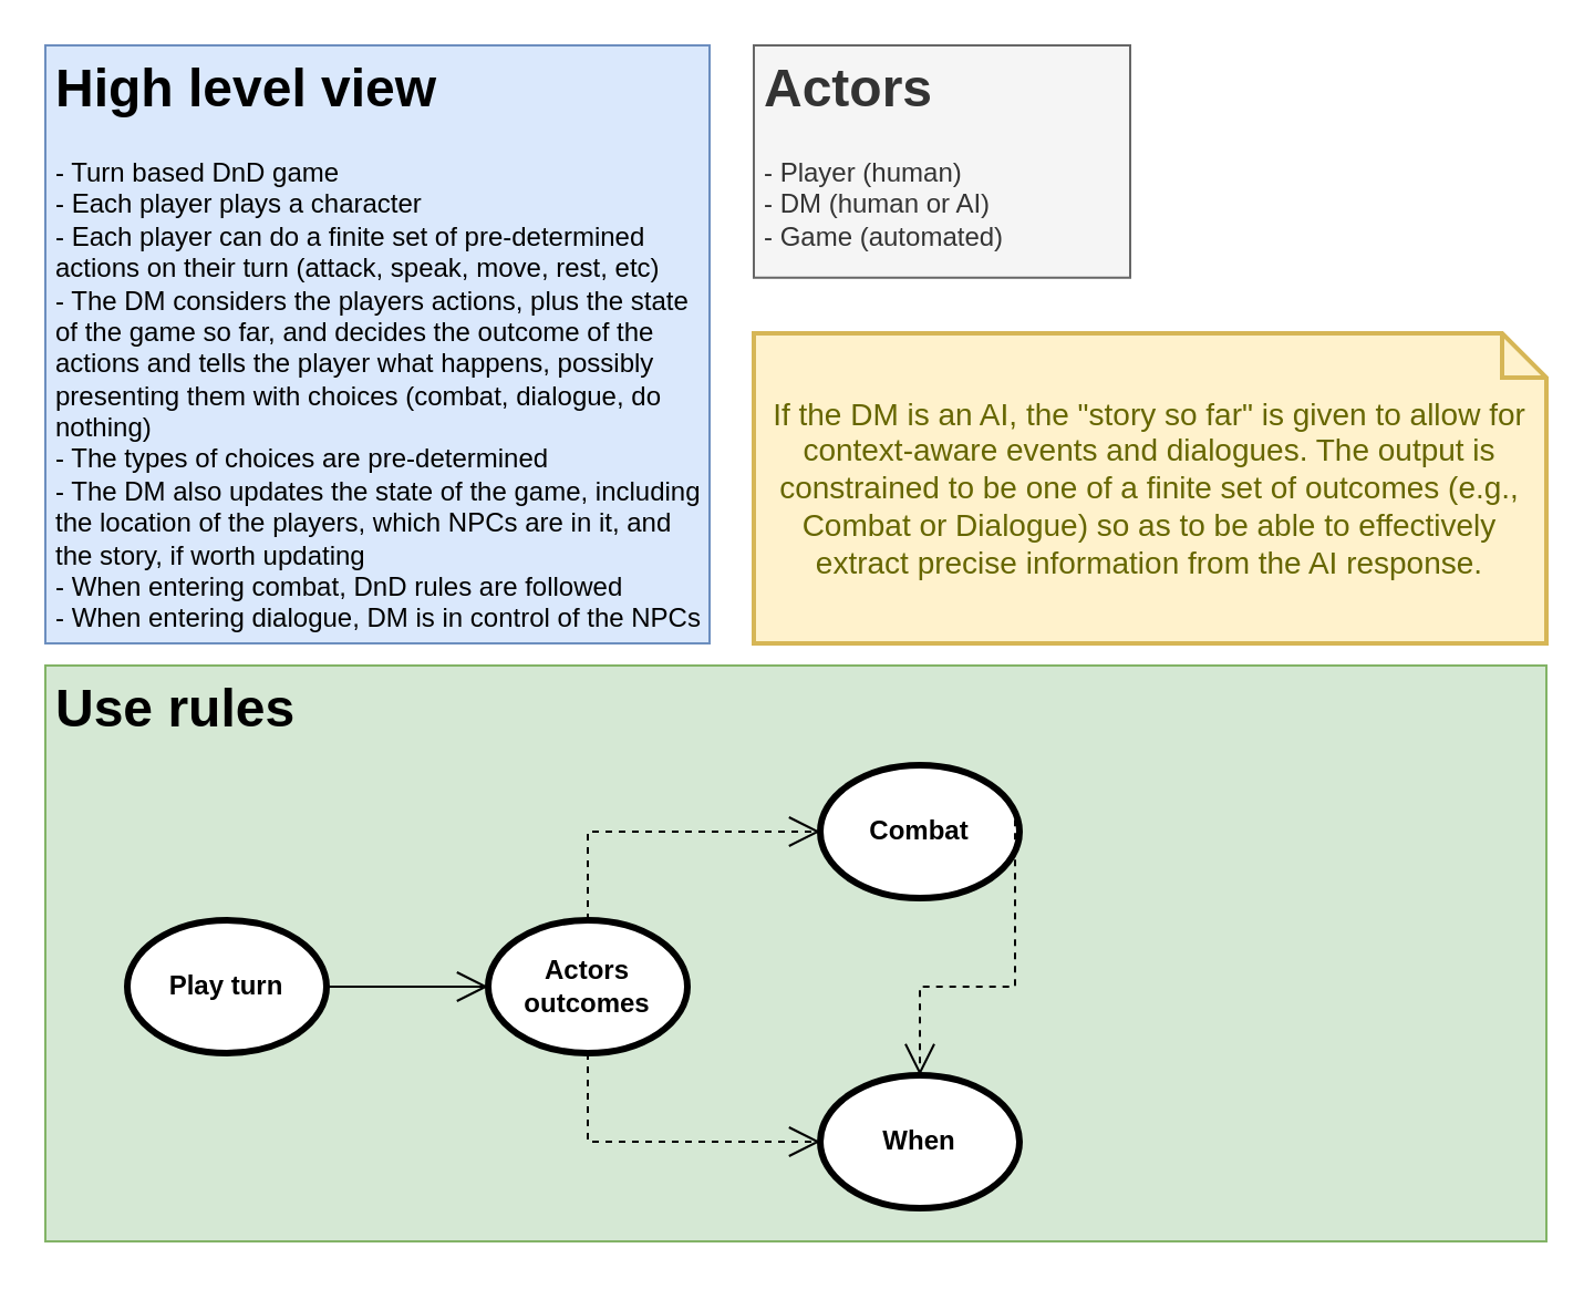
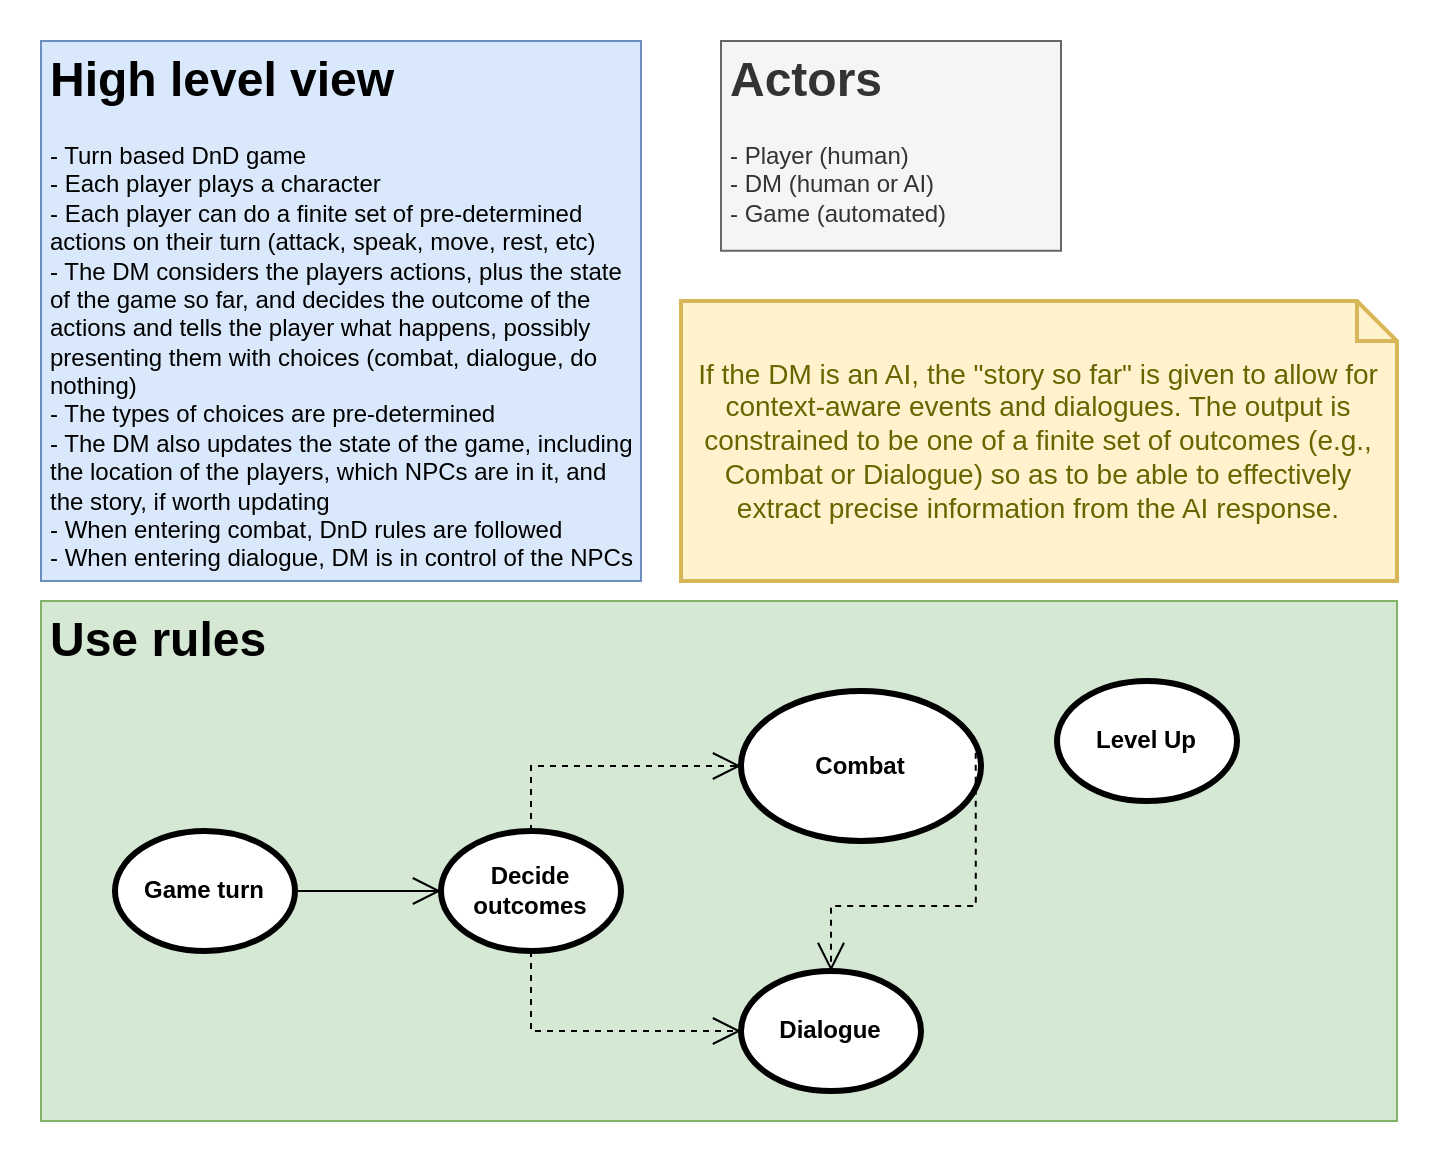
  <mxCell id="0" />
  <mxCell id="1" parent="0" />
- <mxCell id="2" value="&lt;h1&gt;Actors&lt;/h1&gt;&lt;p&gt;- Player (human)&lt;br&gt;- DM (human or AI)&lt;br&gt;- Game (automated)&lt;/p&gt;" style="text;html=1;strokeColor=#666666;fillColor=#f5f5f5;spacing=5;spacingTop=-20;whiteSpace=wrap;overflow=hidden;rounded=0;fontColor=#333333;" parent="1" vertex="1"><mxGeometry x="340" y="20" width="170" height="104.88" as="geometry" /></mxCell>
+ <mxCell id="2" value="&lt;h1&gt;Actors&lt;/h1&gt;&lt;p&gt;- Player (human)&lt;br&gt;- DM (human or AI)&lt;br&gt;- Game (automated)&lt;/p&gt;" style="text;html=1;strokeColor=#666666;fillColor=#f5f5f5;spacing=5;spacingTop=-20;whiteSpace=wrap;overflow=hidden;rounded=0;fontColor=#333333;" parent="1" vertex="1"><mxGeometry x="360" y="20" width="170" height="104.88" as="geometry" /></mxCell>
  <mxCell id="3" value="&lt;h1&gt;High level view&lt;/h1&gt;&lt;p&gt;- Turn based DnD game&lt;br&gt;- Each player plays a character&lt;br&gt;- Each player can do a finite set of pre-determined actions on their turn (attack, speak, move, rest, etc)&lt;br&gt;- The DM considers the players actions, plus the state of the game so far, and decides the outcome of the actions and tells the player what happens, possibly presenting them with choices (combat, dialogue, do nothing)&lt;br&gt;- The types of choices are pre-determined&lt;br&gt;- The DM also updates the state of the game, including the location of the players, which NPCs are in it, and the story, if worth updating&lt;br&gt;- When entering combat, DnD rules are followed&lt;br&gt;- When entering dialogue, DM is in control of the NPCs&lt;/p&gt;" style="text;html=1;strokeColor=#6c8ebf;fillColor=#dae8fc;spacing=5;spacingTop=-20;whiteSpace=wrap;overflow=hidden;rounded=0;" parent="1" vertex="1"><mxGeometry x="20" y="20" width="300" height="270" as="geometry" /></mxCell>
  <mxCell id="4" value="&lt;h1&gt;Use rules&lt;/h1&gt;&lt;p&gt;&lt;br&gt;&lt;/p&gt;" style="text;html=1;strokeColor=#82b366;fillColor=#d5e8d4;spacing=5;spacingTop=-20;whiteSpace=wrap;overflow=hidden;rounded=0;" parent="1" vertex="1"><mxGeometry x="20" y="300" width="678" height="260" as="geometry" /></mxCell>
- <mxCell id="5" value="Play turn" style="shape=ellipse;html=1;strokeWidth=3;fontStyle=1;whiteSpace=wrap;align=center;perimeter=ellipsePerimeter;" parent="1" vertex="1"><mxGeometry x="57" y="415" width="90" height="60" as="geometry" /></mxCell>
- <mxCell id="6" value="Actors outcomes" style="shape=ellipse;html=1;strokeWidth=3;fontStyle=1;whiteSpace=wrap;align=center;perimeter=ellipsePerimeter;" parent="1" vertex="1"><mxGeometry x="220" y="415" width="90" height="60" as="geometry" /></mxCell>
- <mxCell id="7" value="Combat" style="shape=ellipse;html=1;strokeWidth=3;fontStyle=1;whiteSpace=wrap;align=center;perimeter=ellipsePerimeter;" parent="1" vertex="1"><mxGeometry x="370" y="345" width="90" height="60" as="geometry" /></mxCell>
- <mxCell id="8" value="When" style="shape=ellipse;html=1;strokeWidth=3;fontStyle=1;whiteSpace=wrap;align=center;perimeter=ellipsePerimeter;" parent="1" vertex="1"><mxGeometry x="370" y="485" width="90" height="60" as="geometry" /></mxCell>
+ <mxCell id="5" value="Game turn" style="shape=ellipse;html=1;strokeWidth=3;fontStyle=1;whiteSpace=wrap;align=center;perimeter=ellipsePerimeter;" parent="1" vertex="1"><mxGeometry x="57" y="415" width="90" height="60" as="geometry" /></mxCell>
+ <mxCell id="6" value="Decide outcomes" style="shape=ellipse;html=1;strokeWidth=3;fontStyle=1;whiteSpace=wrap;align=center;perimeter=ellipsePerimeter;" parent="1" vertex="1"><mxGeometry x="220" y="415" width="90" height="60" as="geometry" /></mxCell>
+ <mxCell id="7" value="Combat" style="shape=ellipse;html=1;strokeWidth=3;fontStyle=1;whiteSpace=wrap;align=center;perimeter=ellipsePerimeter;" parent="1" vertex="1"><mxGeometry x="370" y="345" width="120" height="75" as="geometry" /></mxCell>
+ <mxCell id="8" value="Dialogue" style="shape=ellipse;html=1;strokeWidth=3;fontStyle=1;whiteSpace=wrap;align=center;perimeter=ellipsePerimeter;" parent="1" vertex="1"><mxGeometry x="370" y="485" width="90" height="60" as="geometry" /></mxCell>
  <mxCell id="9" value="" style="endArrow=open;endSize=12;dashed=0;html=1;rounded=0;exitX=1;exitY=0.5;exitDx=0;exitDy=0;entryX=0;entryY=0.5;entryDx=0;entryDy=0;edgeStyle=orthogonalEdgeStyle;" parent="1" source="5" target="6" edge="1"><mxGeometry width="160" relative="1" as="geometry"><mxPoint x="140" y="525" as="sourcePoint" /><mxPoint x="300" y="525" as="targetPoint" /></mxGeometry></mxCell>
  <mxCell id="10" value="" style="endArrow=open;endSize=12;dashed=1;html=1;rounded=0;exitX=0.5;exitY=0;exitDx=0;exitDy=0;entryX=0;entryY=0.5;entryDx=0;entryDy=0;edgeStyle=orthogonalEdgeStyle;" parent="1" source="6" target="7" edge="1"><mxGeometry width="160" relative="1" as="geometry"><mxPoint x="157" y="455" as="sourcePoint" /><mxPoint x="250" y="455" as="targetPoint" /></mxGeometry></mxCell>
  <mxCell id="11" value="" style="endArrow=open;endSize=12;dashed=1;html=1;rounded=0;exitX=0.5;exitY=1;exitDx=0;exitDy=0;entryX=0;entryY=0.5;entryDx=0;entryDy=0;edgeStyle=orthogonalEdgeStyle;" parent="1" source="6" target="8" edge="1"><mxGeometry width="160" relative="1" as="geometry"><mxPoint x="295" y="425" as="sourcePoint" /><mxPoint x="380" y="385" as="targetPoint" /></mxGeometry></mxCell>
+ <mxCell id="12" value="Level Up" style="shape=ellipse;html=1;strokeWidth=3;fontStyle=1;whiteSpace=wrap;align=center;perimeter=ellipsePerimeter;" parent="1" vertex="1"><mxGeometry x="528" y="340" width="90" height="60" as="geometry" /></mxCell>
  <mxCell id="13" value="" style="endArrow=open;endSize=12;dashed=1;html=1;rounded=0;exitX=0.978;exitY=0.411;exitDx=0;exitDy=0;edgeStyle=orthogonalEdgeStyle;exitPerimeter=0;" parent="1" source="7" target="8" edge="1"><mxGeometry width="160" relative="1" as="geometry"><mxPoint x="157" y="455" as="sourcePoint" /><mxPoint x="230" y="455" as="targetPoint" /></mxGeometry></mxCell>
  <mxCell id="14" value="If the DM is an AI, the &quot;story so far&quot; is given to allow for context-aware events and dialogues. The output is constrained to be one of a finite set of outcomes (e.g., Combat or Dialogue) so as to be able to effectively extract precise information from the AI response." style="shape=note;strokeWidth=2;fontSize=14;size=20;whiteSpace=wrap;html=1;fillColor=#fff2cc;strokeColor=#d6b656;fontColor=#666600;" parent="1" vertex="1"><mxGeometry x="340" y="150" width="358" height="140" as="geometry" /></mxCell>
